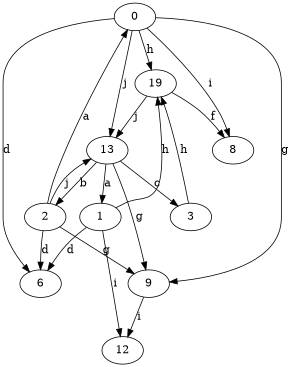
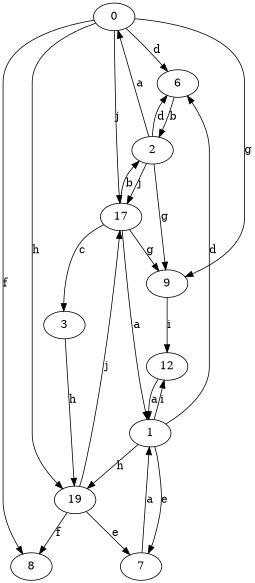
  strict digraph {
    0
    6
    8
    9
    n5 [label=19]
-   13
+   13 [label=17]
    2
    12
+   7
    1
    3
    0 -> 6 [label=d]
-   0 -> 8 [label=i]
+   0 -> 8 [label=f]
    0 -> 9 [label=g]
    0 -> n5 [label=h]
    0 -> 13 [label=j]
+   6 -> 2 [label=b]
    9 -> 12 [label=i]
    n5 -> 8 [label=f]
    n5 -> 13 [label=j]
+   n5 -> 7 [label=e]
    13 -> 9 [label=g]
    13 -> 2 [label=b]
    13 -> 1 [label=a]
    13 -> 3 [label=c]
    2 -> 0 [label=a]
    2 -> 6 [label=d]
    2 -> 9 [label=g]
    2 -> 13 [label=j]
+   12 -> 1 [label=a]
+   7 -> 1 [label=a]
    1 -> 6 [label=d]
    1 -> n5 [label=h]
    1 -> 12 [label=i]
+   1 -> 7 [label=e]
    3 -> n5 [label=h]
  }
